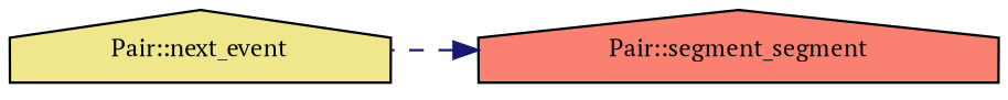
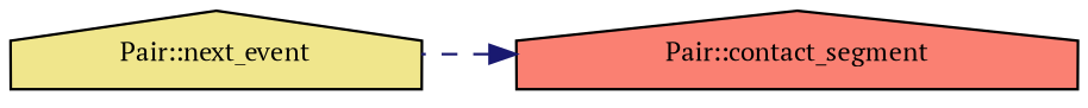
  digraph {
    rankdir=RL
    fontname="PT Serif"
    node [color=black fontname="PT Serif" fontsize=10 shape=house style=filled]
-   n1 [fillcolor=salmon fontcolor=black height=0.2 label="Pair::segment_segment" width=0.4]
+   n1 [fillcolor=salmon fontcolor=black height=0.2 label="Pair::contact_segment" width=0.4]
    n2 [fillcolor=khaki height=0.2 label="Pair::next_event" width=0.4]
    n1 -> n2 [color=midnightblue dir=back fontname="PT Serif" fontsize=10 labelfontname=Helvetica labelfontsize=10 style=dashed]
  }
